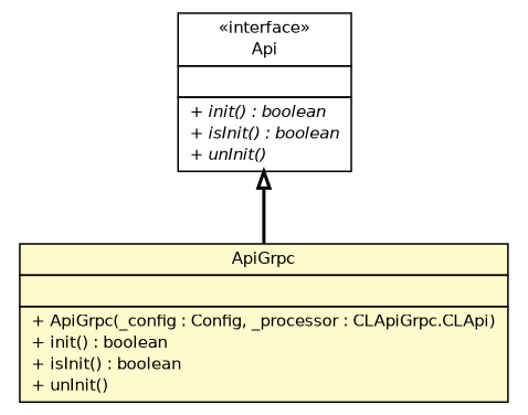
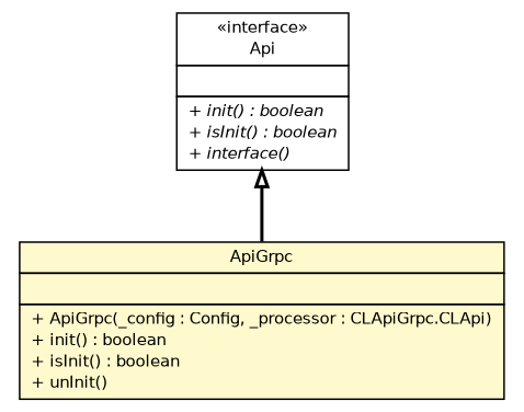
  digraph {
    nodesep=0.25
    ranksep=0.5
    node [fontcolor=black fontname=Helvetica fontsize=10.0 shape=plaintext]
    n1 [label=<<table title="com.connectlife.coreserver.apiserver.ApiGrpc" border="0" cellborder="1" cellspacing="0" cellpadding="2" port="p" bgcolor="lemonChiffon" href="./ApiGrpc.html"> 		<tr><td><table border="0" cellspacing="0" cellpadding="1"> <tr><td align="center" balign="center"> ApiGrpc </td></tr> 		</table></td></tr> 		<tr><td><table border="0" cellspacing="0" cellpadding="1"> <tr><td align="left" balign="left">  </td></tr> 		</table></td></tr> 		<tr><td><table border="0" cellspacing="0" cellpadding="1"> <tr><td align="left" balign="left"> + ApiGrpc(_config : Config, _processor : CLApiGrpc.CLApi) </td></tr> <tr><td align="left" balign="left"> + init() : boolean </td></tr> <tr><td align="left" balign="left"> + isInit() : boolean </td></tr> <tr><td align="left" balign="left"> + unInit() </td></tr> 		</table></td></tr> 		</table>>]
-   n2 [label=<<table title="com.connectlife.coreserver.apiserver.Api" border="0" cellborder="1" cellspacing="0" cellpadding="2" port="p" href="./Api.html"> 		<tr><td><table border="0" cellspacing="0" cellpadding="1"> <tr><td align="center" balign="center"> &#171;interface&#187; </td></tr> <tr><td align="center" balign="center"> Api </td></tr> 		</table></td></tr> 		<tr><td><table border="0" cellspacing="0" cellpadding="1"> <tr><td align="left" balign="left">  </td></tr> 		</table></td></tr> 		<tr><td><table border="0" cellspacing="0" cellpadding="1"> <tr><td align="left" balign="left"><font face="Helvetica-Oblique" point-size="10.0"> + init() : boolean </font></td></tr> <tr><td align="left" balign="left"><font face="Helvetica-Oblique" point-size="10.0"> + isInit() : boolean </font></td></tr> <tr><td align="left" balign="left"><font face="Helvetica-Oblique" point-size="10.0"> + unInit() </font></td></tr> 		</table></td></tr> 		</table>>]
+   n2 [label=<<table title="com.connectlife.coreserver.apiserver.Api" border="0" cellborder="1" cellspacing="0" cellpadding="2" port="p" href="./Api.html"> 		<tr><td><table border="0" cellspacing="0" cellpadding="1"> <tr><td align="center" balign="center"> &#171;interface&#187; </td></tr> <tr><td align="center" balign="center"> Api </td></tr> 		</table></td></tr> 		<tr><td><table border="0" cellspacing="0" cellpadding="1"> <tr><td align="left" balign="left">  </td></tr> 		</table></td></tr> 		<tr><td><table border="0" cellspacing="0" cellpadding="1"> <tr><td align="left" balign="left"><font face="Helvetica-Oblique" point-size="10.0"> + init() : boolean </font></td></tr> <tr><td align="left" balign="left"><font face="Helvetica-Oblique" point-size="10.0"> + isInit() : boolean </font></td></tr> <tr><td align="left" balign="left"><font face="Helvetica-Oblique" point-size="10.0"> + interface() </font></td></tr> 		</table></td></tr> 		</table>>]
    n2 -> n1 [arrowtail=empty dir=back fontname=Helvetica fontsize=10 headport=p labelfontname=Helvetica labelfontsize=10 style=bold tailport=p color=black]
  }
